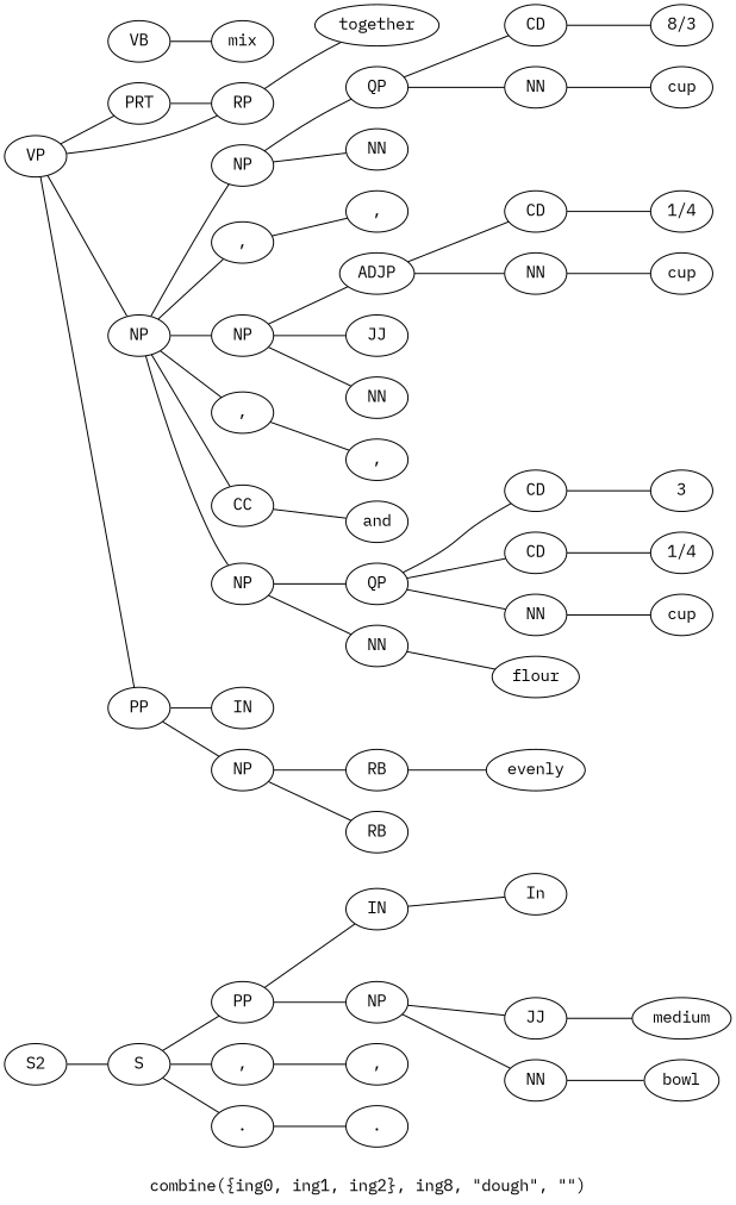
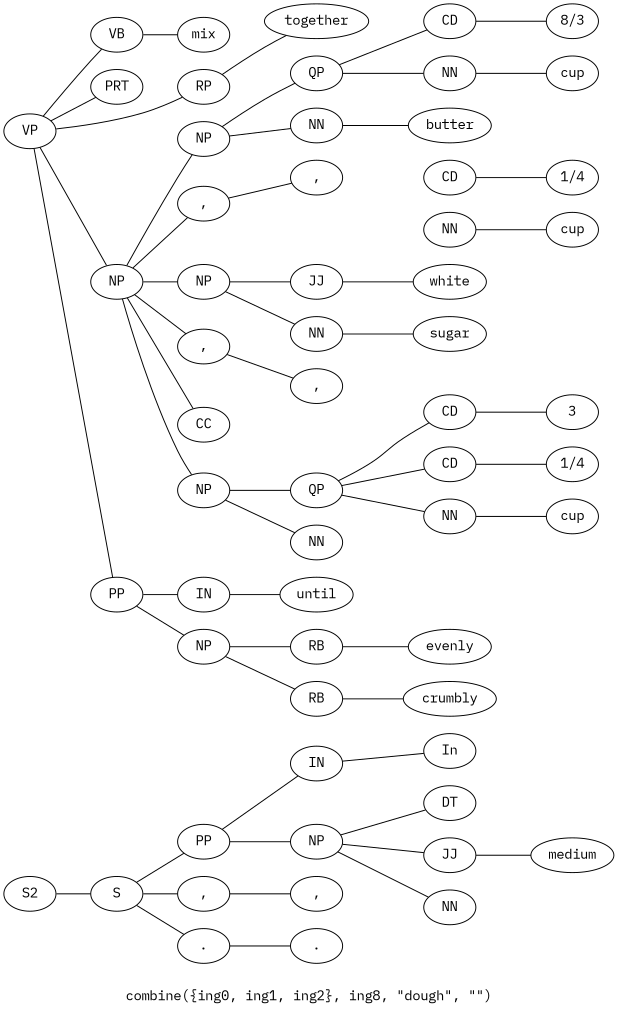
  graph {
    fontname="IBM Plex Mono"
    label="combine({ing0, ing1, ing2}, ing8, \"dough\", \"\")"
    rankdir=LR
    node [fontname="IBM Plex Mono"]
    edge [fontname="IBM Plex Mono"]
    n1 [label=S2]
    n2 [label=S]
    n3 [label=PP]
    n4 [label=","]
    n5 [label="."]
    n6 [label=IN]
    n7 [label=NP]
    n8 [label=","]
    n9 [label=VP]
    n10 [label=VB]
    n11 [label=PRT]
    n12 [label=NP]
    n13 [label=PP]
    n14 [label="."]
    n15 [label=In]
+   n16 [label=DT]
    n17 [label=JJ]
    n18 [label=NN]
    n19 [label=medium]
-   n20 [label=bowl]
    n21 [label=mix]
    n22 [label=RP]
    n23 [label=NP]
    n24 [label=","]
    n25 [label=NP]
    n26 [label=","]
    n27 [label=CC]
    n28 [label=NP]
    n29 [label=IN]
    n30 [label=NP]
    n31 [label=together]
    n32 [label=QP]
    n33 [label=NN]
    n34 [label=","]
-   n35 [label=ADJP]
    n36 [label=JJ]
    n37 [label=NN]
    n38 [label=","]
-   n39 [label=and]
    n40 [label=QP]
    n41 [label=NN]
    n42 [label=CD]
    n43 [label=NN]
+   n44 [label=butter]
    n45 [label="8/3"]
    n46 [label=cup]
    n47 [label=CD]
    n48 [label=NN]
+   n49 [label=white]
+   n50 [label=sugar]
    n51 [label="1/4"]
    n52 [label=cup]
    n53 [label=CD]
    n54 [label=CD]
    n55 [label=NN]
-   n56 [label=flour]
    n57 [label=3]
    n58 [label="1/4"]
    n59 [label=cup]
+   n60 [label=until]
    n61 [label=RB]
    n62 [label=RB]
    n63 [label=evenly]
+   n64 [label=crumbly]
    n1 -- n2
    n2 -- n3
    n2 -- n4
    n2 -- n5
    n3 -- n6
    n3 -- n7
    n4 -- n8
    n5 -- n14
    n6 -- n15
+   n7 -- n16
    n7 -- n17
    n7 -- n18
+   n9 -- n10
    n9 -- n11
    n9 -- n12
    n9 -- n13
    n10 -- n21
-   n11 -- n22
    n12 -- n23
    n12 -- n24
    n12 -- n25
    n12 -- n26
    n12 -- n27
    n12 -- n28
    n13 -- n29
    n13 -- n30
    n17 -- n19
-   n18 -- n20
    n22 -- n9
    n22 -- n31
    n23 -- n32
    n23 -- n33
    n24 -- n34
-   n25 -- n35
    n25 -- n36
    n25 -- n37
    n26 -- n38
-   n27 -- n39
    n28 -- n40
    n28 -- n41
+   n29 -- n60
    n30 -- n61
    n30 -- n62
    n32 -- n42
    n32 -- n43
-   n35 -- n47
-   n35 -- n48
+   n33 -- n44
+   n36 -- n49
+   n37 -- n50
    n40 -- n53
    n40 -- n54
    n40 -- n55
-   n41 -- n56
    n42 -- n45
    n43 -- n46
    n47 -- n51
    n48 -- n52
    n53 -- n57
    n54 -- n58
    n55 -- n59
    n61 -- n63
+   n62 -- n64
  }
